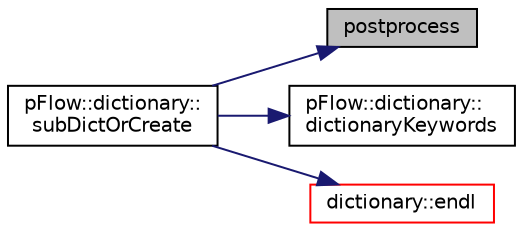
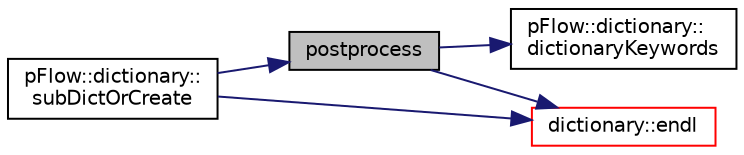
  digraph {
    rankdir=LR
    node [color=black fillcolor=white fontname=Helvetica fontsize=10 shape=record style=filled]
    edge [color=midnightblue fontname=Helvetica fontsize=10 labelfontname=Helvetica labelfontsize=10 style=solid]
    n1 [fillcolor=grey75 fontcolor=black height=0.2 label=postprocess width=0.4]
    n2 [height=0.2 label="pFlow::dictionary::\ldictionaryKeywords" width=0.4]
    n3 [color=red height=0.2 label="dictionary::endl" width=0.4]
    n4 [height=0.2 label="pFlow::dictionary::\lsubDictOrCreate" width=0.4]
-   n4 -> n2
+   n1 -> n2
+   n1 -> n3
    n4 -> n1
    n4 -> n3
  }
